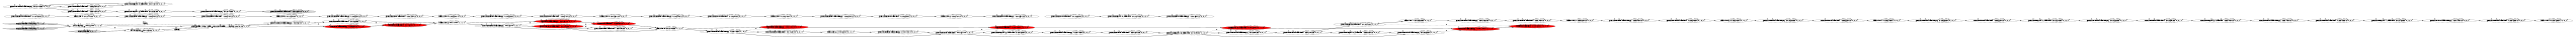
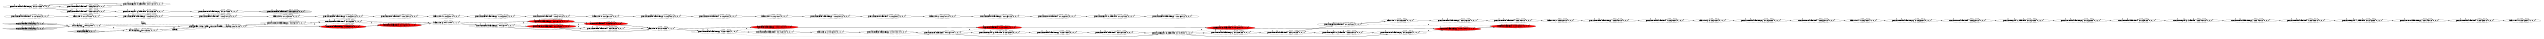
  digraph {
    rankdir=LR
    node [fillcolor=white shape=ellipse style=filled]
    edge [style=bold]
    n1 [label="Assert.assertFalse(buffer.isEmpty())@@@11@@@['1', '0', '1']"]
    n2 [label="Assert.assertTrue(buffer.isFull())@@@15@@@['1', '0', '1']"]
    n3 [label="Assert.assertFalse(buffer.isFull())@@@12@@@['0', '0', '1']"]
    n4 [fillcolor=red label="assertFalse(buffer.isEmpty())@@@11@@@['0', '1', '0']"]
    n5 [label="Assert.assertEquals(\"B\",buffer.take())@@@19@@@['1', '0', '1']"]
    n6 [label="Assert.assertEquals(\"A\",buffer.take())@@@16@@@['0', '0', '1']"]
    n7 [fillcolor=red label="assertTrue(buffer.isFull())@@@12@@@['0', '1', '0']"]
    n8 [label="buffer.write(\"C\")@@@13@@@['0', '0', '1']"]
    n9 [label="Assert.assertFalse(buffer.isFull())@@@51@@@['0', '0', '1']"]
    n10 [label="buffer.write(\"c\")@@@52@@@['0', '0', '1']"]
    n11 [label="Assert.assertFalse(buffer.isEmpty())@@@53@@@['0', '0', '1']"]
    n12 [label="buffer.write(\"B\")@@@10@@@['1', '1', '1']"]
    n13 [fillcolor=red label="assertEquals(\"B\",buffer.take())@@@13@@@['0', '1', '0']"]
    n14 [label="Assert.assertFalse(buffer.isEmpty())@@@20@@@['0', '0', '1']"]
    n15 [label="Assert.assertTrue(buffer.isEmpty())@@@23@@@['1', '0', '1']"]
    n16 [fillcolor=red label="assertTrue(buffer.isEmpty())@@@14@@@['0', '1', '0']"]
    n17 [label="Assert.assertFalse(buffer.isFull())@@@21@@@['0', '0', '1']"]
    n18 [label="Assert.assertFalse(buffer.isEmpty())@@@17@@@['0', '0', '1']"]
    n19 [label="Assert.assertFalse(buffer.isFull())@@@18@@@['0', '0', '1']"]
    n20 [label="CircularBuffer<String> buffer = new CircularBuffer<>(,capacity)@@@4@@@['1', '1', '1']"]
    n21 [label="Assert.assertTrue(buffer.isEmpty())@@@5@@@['1', '0', '1']"]
    n22 [fillcolor=red label="assertTrue(buffer.isEmpty())@@@5@@@['0', '1', '0']"]
    n23 [label="Assert.assertFalse(buffer.isFull())@@@6@@@['1', '0', '1']"]
    n24 [fillcolor=red label="assertFalse(buffer.isFull())@@@6@@@['0', '1', '0']"]
    n25 [label="buffer.write(\"2\")@@@28@@@['0', '0', '1']"]
    n26 [label="Assert.assertFalse(buffer.isEmpty())@@@29@@@['0', '0', '1']"]
    n27 [label="Assert.assertFalse(buffer.isFull())@@@30@@@['0', '0', '1']"]
    n28 [label="buffer.write(\"A\")@@@7@@@['1', '1', '1']"]
    n29 [fillcolor=red label="assertFalse(buffer.isEmpty())@@@8@@@['0', '1', '0']"]
    n30 [label="Assert.assertFalse(buffer.isEmpty())@@@8@@@['1', '0', '1']"]
    n31 [fillcolor=red label="assertTrue(buffer.isFull())@@@9@@@['0', '1', '0']"]
    n32 [label="Assert.assertFalse(buffer.isFull())@@@9@@@['0', '0', '1']"]
    n33 [fillcolor=red label="Assert.assertTrue(buffer.isFull())@@@9@@@['1', '0', '0']"]
    n34 [label="buffer.write(\"1\")@@@25@@@['0', '0', '1']"]
    n35 [label="Assert.assertFalse(buffer.isEmpty())@@@26@@@['0', '0', '1']"]
    n36 [label="Assert.assertFalse(buffer.isFull())@@@27@@@['0', '0', '1']"]
    n37 [label="Assert.assertFalse(buffer.isEmpty())@@@56@@@['0', '0', '1']"]
    n38 [label="Assert.assertTrue(buffer.isFull())@@@57@@@['0', '0', '1']"]
    n39 [label="buffer.write(\"e\")@@@58@@@['0', '0', '1']"]
    n40 [label="Assert.assertTrue(buffer.isFull())@@@33@@@['0', '0', '1']"]
    n41 [label="buffer.write(\"4\")@@@34@@@['0', '0', '1']"]
    n42 [label="Assert.assertFalse(buffer.isEmpty())@@@35@@@['0', '0', '1']"]
    n43 [label="buffer.write(\"3\")@@@31@@@['0', '0', '1']"]
    n44 [label="Assert.assertFalse(buffer.isEmpty())@@@32@@@['0', '0', '1']"]
    n45 [label="buffer.write(\"f\")@@@61@@@['0', '0', '1']"]
    n46 [label="Assert.assertFalse(buffer.isEmpty())@@@62@@@['0', '0', '1']"]
    n47 [label="Assert.assertTrue(buffer.isFull())@@@63@@@['0', '0', '1']"]
    n48 [label="Assert.assertEquals(\"4\",buffer.take())@@@43@@@['0', '0', '1']"]
    n49 [label="Assert.assertTrue(buffer.isEmpty())@@@44@@@['0', '0', '1']"]
    n50 [label="Assert.assertFalse(buffer.isFull())@@@45@@@['0', '0', '1']"]
    n51 [label="Assert.assertFalse(buffer.isEmpty())@@@65@@@['0', '0', '1']"]
    n52 [label="Assert.assertTrue(buffer.isFull())@@@66@@@['0', '0', '1']"]
    n53 [label="Assert.assertEquals(\"e\",buffer.take())@@@67@@@['0', '0', '1']"]
    n54 [label="Assert.assertFalse(buffer.isEmpty())@@@38@@@['0', '0', '1']"]
    n55 [label="Assert.assertFalse(buffer.isFull())@@@39@@@['0', '0', '1']"]
    n56 [label="Assert.assertEquals(\"3\",buffer.take())@@@40@@@['0', '0', '1']"]
    n57 [label="buffer.write(\"b\")@@@49@@@['0', '0', '1']"]
    n58 [label="Assert.assertFalse(buffer.isEmpty())@@@50@@@['0', '0', '1']"]
    n59 [label="Assert.assertFalse(buffer.isFull())@@@48@@@['0', '0', '1']"]
    n60 [fillcolor=red label="assertFalse(buffer.isFull())@@@15@@@['0', '1', '0']"]
    n61 [fillcolor=lightgray label="Assert.assertFalse(buffer.isFull())@@@75@@@['0', '0', '1']"]
    n62 [label="Assert.assertFalse(buffer.isEmpty())@@@41@@@['0', '0', '1']"]
    n63 [label="Assert.assertEquals(\"g\",buffer.take())@@@73@@@['0', '0', '1']"]
    n64 [label="Assert.assertTrue(buffer.isEmpty())@@@74@@@['0', '0', '1']"]
    n65 [label="Assert.assertFalse(buffer.isEmpty())@@@68@@@['0', '0', '1']"]
    n66 [label="Assert.assertEquals(\"f\",buffer.take())@@@70@@@['0', '0', '1']"]
    n67 [label="Assert.assertFalse(buffer.isEmpty())@@@71@@@['0', '0', '1']"]
    n68 [label="Assert.assertFalse(buffer.isFull())@@@69@@@['0', '0', '1']"]
    n69 [label="Assert.assertFalse(buffer.isFull())@@@72@@@['0', '0', '1']"]
    n70 [label="Assert.assertTrue(buffer.isFull())@@@36@@@['0', '0', '1']"]
    n71 [label="Assert.assertEquals(\"2\",buffer.take())@@@37@@@['0', '0', '1']"]
    n72 [label="Assert.assertTrue(buffer.isFull())@@@60@@@['0', '0', '1']"]
    n73 [label="buffer.write(\"d\")@@@55@@@['0', '0', '1']"]
    n74 [fillcolor=lightgray label="testCircularBuffer['0', '0', '1']" shape=diamond]
    n75 [label="final int capacity = 3@@@3@@@['0', '0', '1']"]
    n76 [label="Assert.assertTrue(buffer.isFull())@@@54@@@['0', '0', '1']"]
    n77 [label="Assert.assertFalse(buffer.isFull())@@@42@@@['0', '0', '1']"]
    n78 [label="buffer.write(\"g\")@@@64@@@['0', '0', '1']"]
    n79 [label="Assert.assertFalse(buffer.isEmpty())@@@59@@@['0', '0', '1']"]
    n80 [label="Assert.assertFalse(buffer.isFull())@@@24@@@['1', '0', '1']"]
    n81 [label="final int capacity = 1@@@3@@@['1', '1', '0']"]
    n82 [fillcolor=lightgray label="testCircularBufferWithCapacity1['0', '1', '0']" shape=diamond]
    n83 [label="Assert.assertFalse(buffer.isEmpty())@@@14@@@['0', '0', '1']"]
    n84 [fillcolor=lightgray label="testCircularBufferWithCapacity1['1', '0', '0']" shape=diamond]
    n85 [label="Assert.assertEquals(\"C\",buffer.take())@@@22@@@['0', '0', '1']"]
    n86 [label="buffer.write(\"a\")@@@46@@@['0', '0', '1']"]
-   n1 -> n2
+   n1 -> n2 [style=dashed]
    n1 -> n3
    n1 -> n4 [label=0 style=dashed]
    n2 -> n5
    n2 -> n6
    n2 -> n7 [label=0 style=dashed]
    n3 -> n8
    n4 -> n7
    n5 -> n13 [label=0 style=dashed]
    n5 -> n14
    n5 -> n15
    n6 -> n18
    n7 -> n13
    n8 -> n83
    n9 -> n10
    n10 -> n11
    n11 -> n76
    n12 -> n1
    n12 -> n4
    n13 -> n16
    n14 -> n17
    n15 -> n16 [label=0 style=dashed]
    n16 -> n60
    n17 -> n80
    n17 -> n85
    n18 -> n19
    n19 -> n5
    n20 -> n21
    n20 -> n22
    n21 -> n22 [label=0 style=dashed]
    n21 -> n23
    n22 -> n24
    n23 -> n24 [label=0 style=dashed]
    n23 -> n28
    n24 -> n28
    n25 -> n26
    n26 -> n27
    n27 -> n43
    n28 -> n29
    n28 -> n30
    n29 -> n31
    n30 -> n29 [label=0 style=dashed]
    n30 -> n32
    n30 -> n33
    n31 -> n12
    n32 -> n12
    n33 -> n12
    n33 -> n31 [label=0 style=dashed]
    n33 -> n32 [label=0 style=dashed]
    n34 -> n35
    n35 -> n36
    n36 -> n25
    n37 -> n38
    n38 -> n39
    n39 -> n79
    n40 -> n41
    n41 -> n42
    n42 -> n70
    n43 -> n44
    n44 -> n40
    n45 -> n46
    n46 -> n47
    n47 -> n78
    n48 -> n49
    n49 -> n50
    n50 -> n86
+   n51 -> n52
    n52 -> n53
    n53 -> n65
    n54 -> n55
    n55 -> n56
    n56 -> n62
    n57 -> n58
    n58 -> n9
    n59 -> n57
    n62 -> n77
    n63 -> n64
    n64 -> n61
    n66 -> n67
    n67 -> n68
    n67 -> n69
    n68 -> n66
    n69 -> n63
    n70 -> n71
    n71 -> n54
    n72 -> n45
    n73 -> n37
    n74 -> n75
    n75 -> n20
    n75 -> n20 [label=capacity style=solid]
    n76 -> n73
    n77 -> n48
    n78 -> n51
    n79 -> n72
    n80 -> n34
    n80 -> n60 [label=0 style=dashed]
    n81 -> n20 [label=capacity style=solid]
    n81 -> n20
    n81 -> n75 [label=2 style=dashed]
    n82 -> n81
    n83 -> n2
    n84 -> n81
    n85 -> n15
  }
